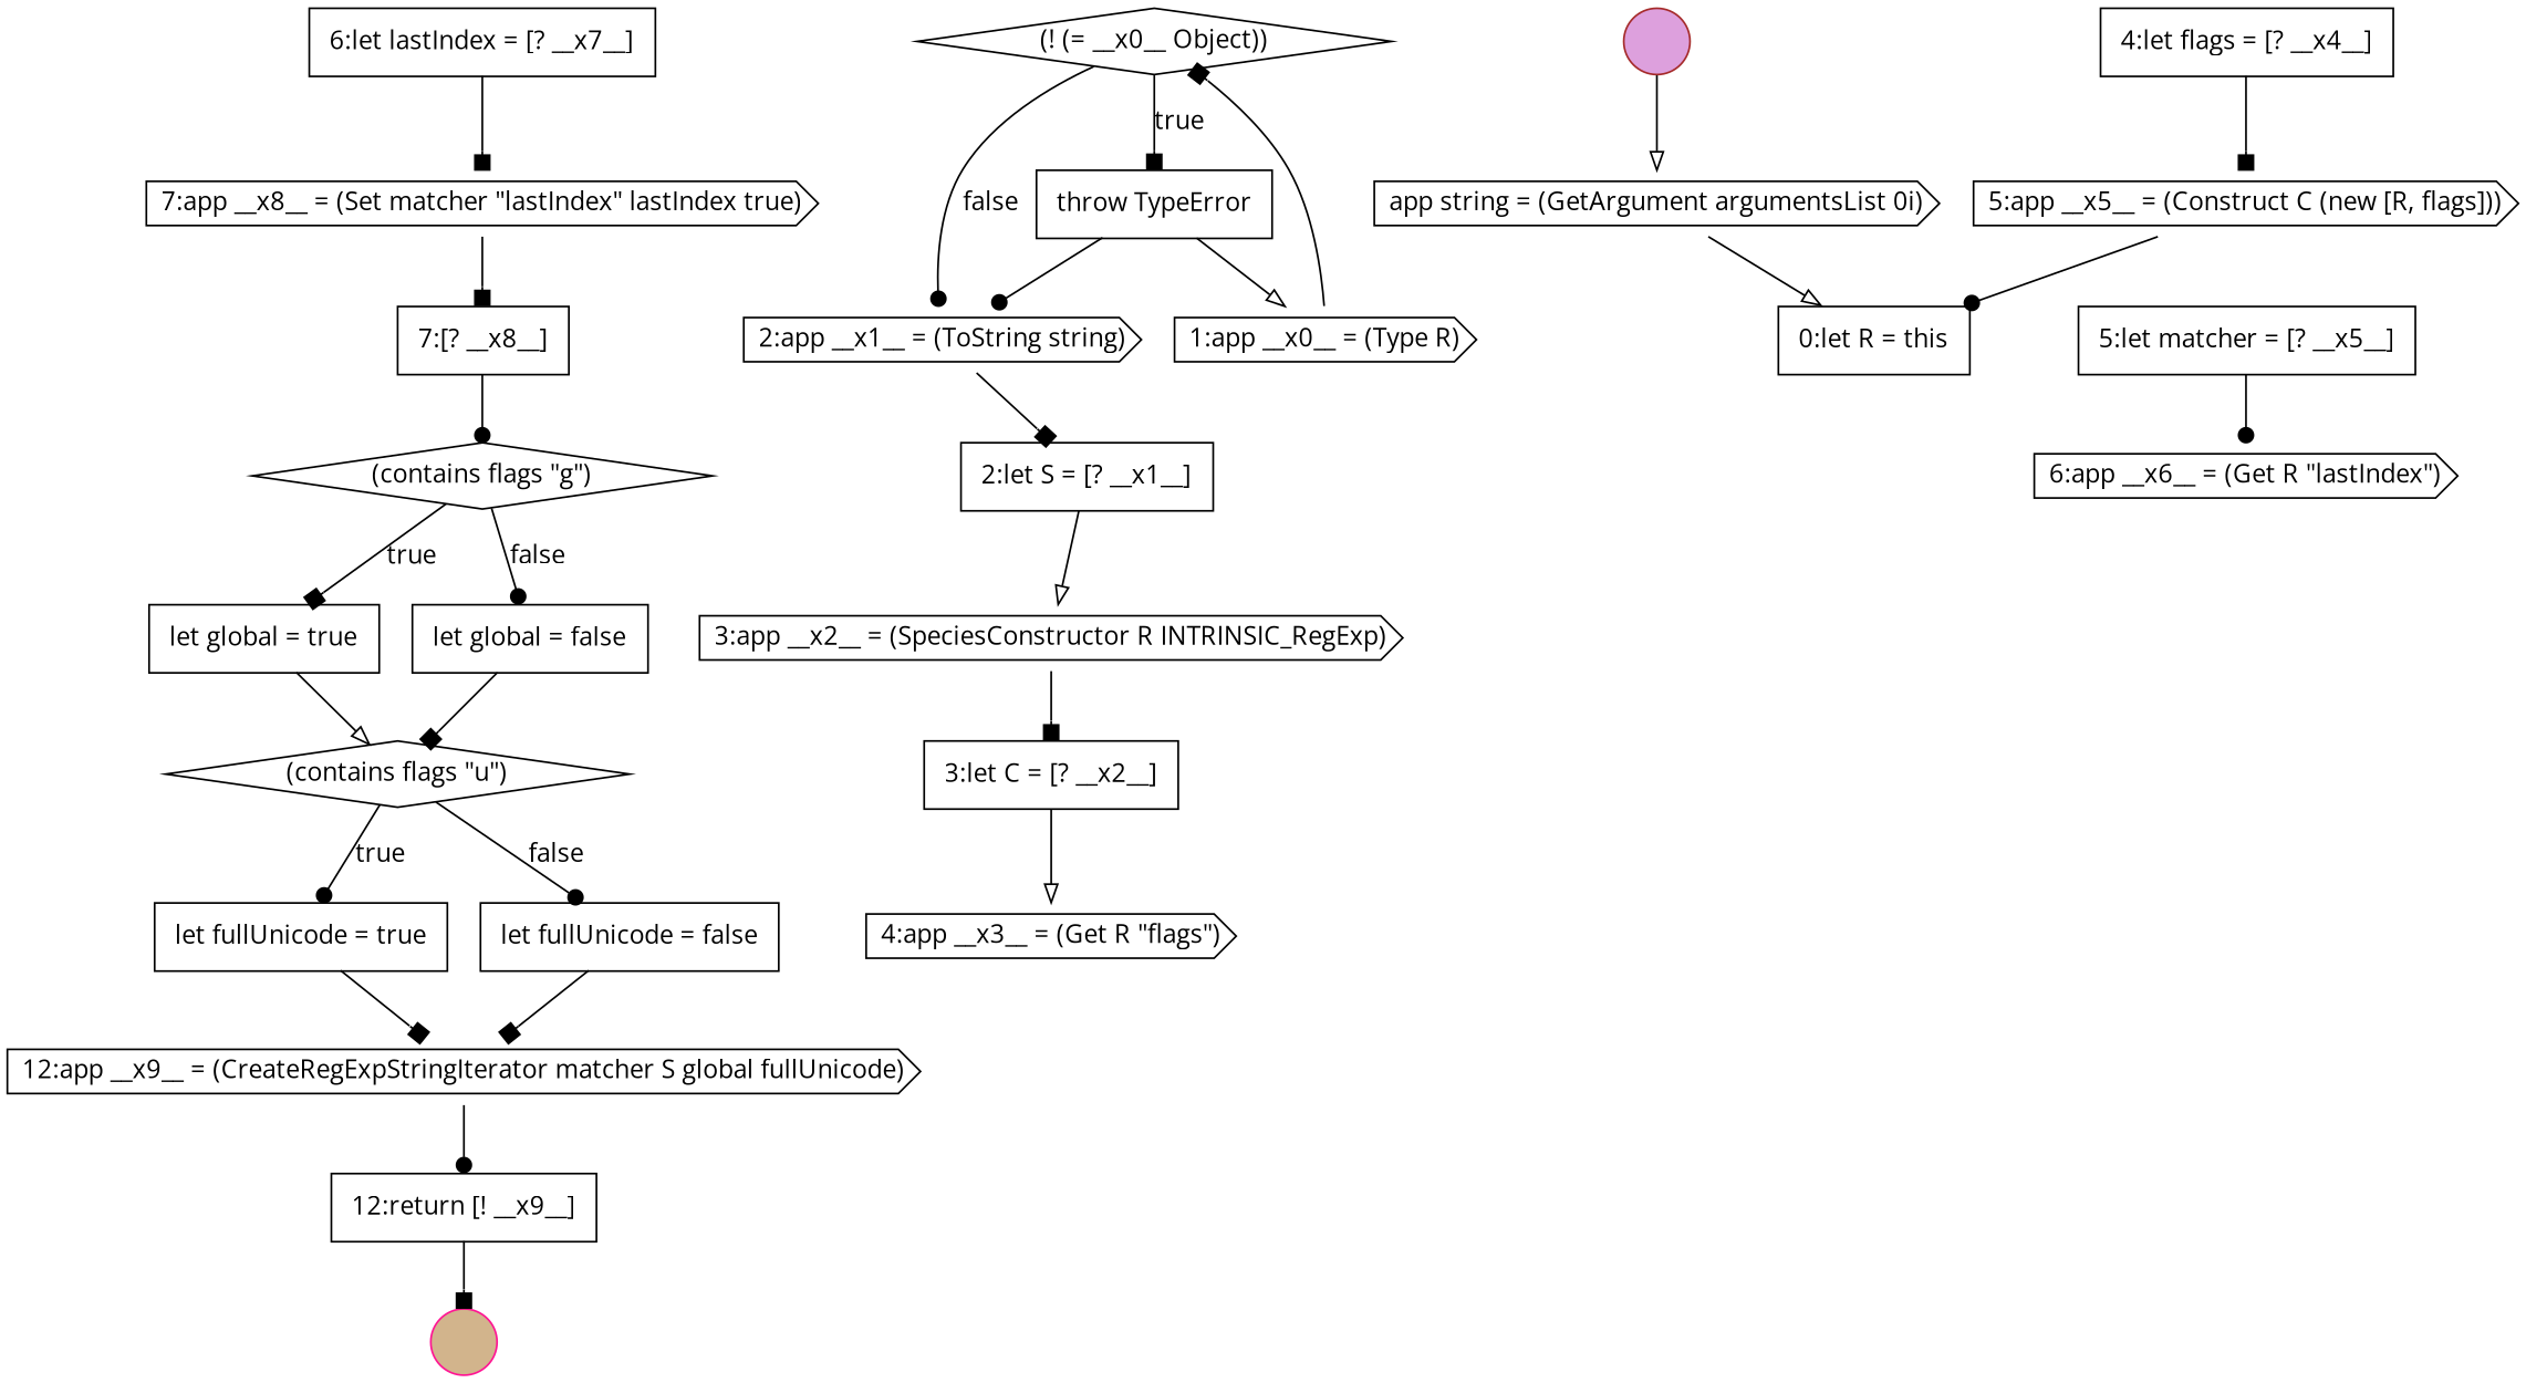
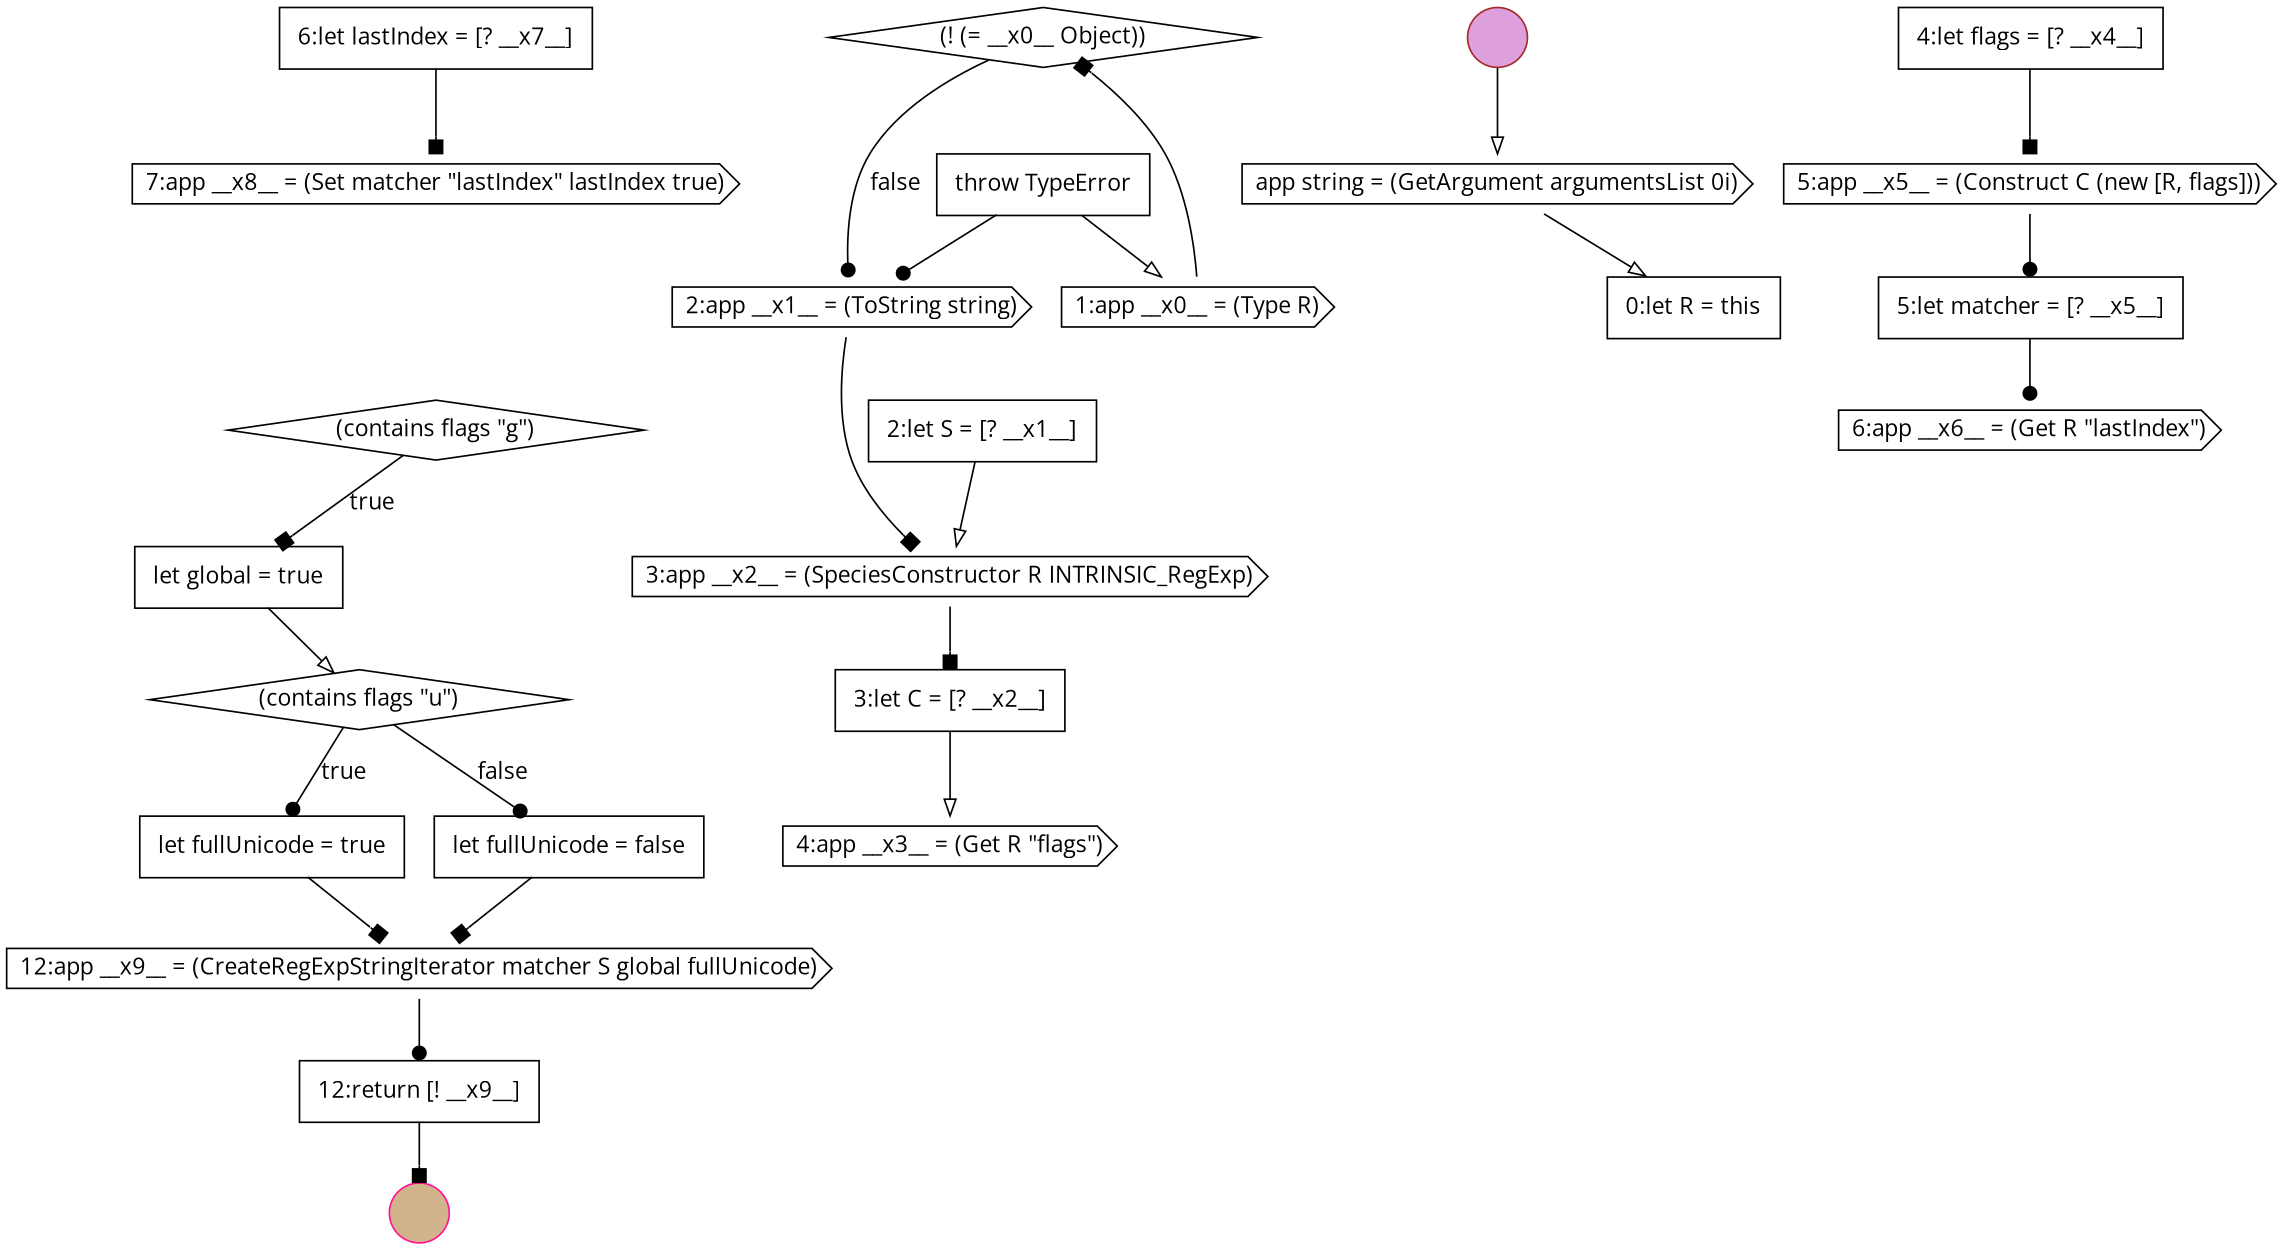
  digraph {
    fontname="Open Sans"
    node [color=black fillcolor=white fontname="Open Sans" shape=none style=filled]
    edge [arrowhead=box color=black fontname="Open Sans"]
    n1 [label=<<font color="black">7:app __x8__ = (Set matcher &quot;lastIndex&quot; lastIndex true)</font>> shape=cds]
-   n2 [label=<<font color="black">     <table border="0" cellborder="1" cellspacing="0" cellpadding="10">       <tr><td align="left">7:[? __x8__]</td></tr>     </table>   </font>> margin=0]
    n3 [label=<<font color="black">(contains flags &quot;g&quot;)</font>> shape=diamond]
    n4 [label=<<font color="black">3:app __x2__ = (SpeciesConstructor R INTRINSIC_RegExp)</font>> shape=cds]
    n5 [label=<<font color="black">     <table border="0" cellborder="1" cellspacing="0" cellpadding="10">       <tr><td align="left">3:let C = [? __x2__]</td></tr>     </table>   </font>> margin=0]
    n6 [label=<<font color="black">4:app __x3__ = (Get R &quot;flags&quot;)</font>> shape=cds]
    n7 [label=<<font color="black">     <table border="0" cellborder="1" cellspacing="0" cellpadding="10">       <tr><td align="left">5:let matcher = [? __x5__]</td></tr>     </table>   </font>> margin=0]
    n8 [label=<<font color="black">6:app __x6__ = (Get R &quot;lastIndex&quot;)</font>> shape=cds]
    n9 [label=<<font color="black">     <table border="0" cellborder="1" cellspacing="0" cellpadding="10">       <tr><td align="left">let global = true</td></tr>     </table>   </font>> margin=0]
    n10 [label=<<font color="black">(contains flags &quot;u&quot;)</font>> shape=diamond]
    n11 [label=<<font color="black">     <table border="0" cellborder="1" cellspacing="0" cellpadding="10">       <tr><td align="left">let fullUnicode = true</td></tr>     </table>   </font>> margin=0]
    n12 [label=<<font color="black">     <table border="0" cellborder="1" cellspacing="0" cellpadding="10">       <tr><td align="left">let fullUnicode = false</td></tr>     </table>   </font>> margin=0]
    n13 [label=<<font color="black">(! (= __x0__ Object))</font>> shape=diamond]
    n14 [label=<<font color="black">2:app __x1__ = (ToString string)</font>> shape=cds]
    n15 [label=<<font color="black">     <table border="0" cellborder="1" cellspacing="0" cellpadding="10">       <tr><td align="left">throw TypeError</td></tr>     </table>   </font>> margin=0]
    n16 [label=<<font color="black">     <table border="0" cellborder="1" cellspacing="0" cellpadding="10">       <tr><td align="left">2:let S = [? __x1__]</td></tr>     </table>   </font>> margin=0]
    n17 [label=<<font color="black">1:app __x0__ = (Type R)</font>> shape=cds]
    n18 [label=<<font color="black">5:app __x5__ = (Construct C (new [R, flags]))</font>> shape=cds]
    n19 [label=<<font color="black">     <table border="0" cellborder="1" cellspacing="0" cellpadding="10">       <tr><td align="left">4:let flags = [? __x4__]</td></tr>     </table>   </font>> margin=0]
    n20 [label=<<font color="black">     <table border="0" cellborder="1" cellspacing="0" cellpadding="10">       <tr><td align="left">6:let lastIndex = [? __x7__]</td></tr>     </table>   </font>> margin=0]
    n21 [label=<<font color="black">     <table border="0" cellborder="1" cellspacing="0" cellpadding="10">       <tr><td align="left">12:return [! __x9__]</td></tr>     </table>   </font>> margin=0]
    n22 [color=deeppink fillcolor=tan label=" " shape=circle]
    n23 [color=brown fillcolor=plum label=" " shape=circle]
    n24 [label=<<font color="black">app string = (GetArgument argumentsList 0i)</font>> shape=cds]
    n25 [label=<<font color="black">     <table border="0" cellborder="1" cellspacing="0" cellpadding="10">       <tr><td align="left">0:let R = this</td></tr>     </table>   </font>> margin=0]
    n26 [label=<<font color="black">12:app __x9__ = (CreateRegExpStringIterator matcher S global fullUnicode)</font>> shape=cds]
-   n27 [label=<<font color="black">     <table border="0" cellborder="1" cellspacing="0" cellpadding="10">       <tr><td align="left">let global = false</td></tr>     </table>   </font>> margin=0]
-   n1 -> n2
-   n2 -> n3 [arrowhead=dot]
    n3 -> n9 [label=<<font color="black">true</font>>]
-   n3 -> n27 [arrowhead=dot label=<<font color="black">false</font>>]
    n4 -> n5
    n5 -> n6 [arrowhead=onormal]
    n7 -> n8 [arrowhead=dot]
    n9 -> n10 [arrowhead=onormal]
    n10 -> n11 [arrowhead=dot label=<<font color="black">true</font>>]
    n10 -> n12 [arrowhead=dot label=<<font color="black">false</font>>]
    n11 -> n26
    n12 -> n26
    n13 -> n14 [arrowhead=dot label=<<font color="black">false</font>>]
-   n13 -> n15 [label=<<font color="black">true</font>>]
-   n14 -> n16
+   n14 -> n4
    n15 -> n14 [arrowhead=dot]
    n15 -> n17 [arrowhead=onormal]
    n16 -> n4 [arrowhead=onormal]
    n17 -> n13
-   n18 -> n25 [arrowhead=dot]
+   n18 -> n7 [arrowhead=dot]
    n19 -> n18
    n20 -> n1
    n21 -> n22
    n23 -> n24 [arrowhead=onormal]
    n24 -> n25 [arrowhead=onormal]
    n26 -> n21 [arrowhead=dot]
-   n27 -> n10
  }
